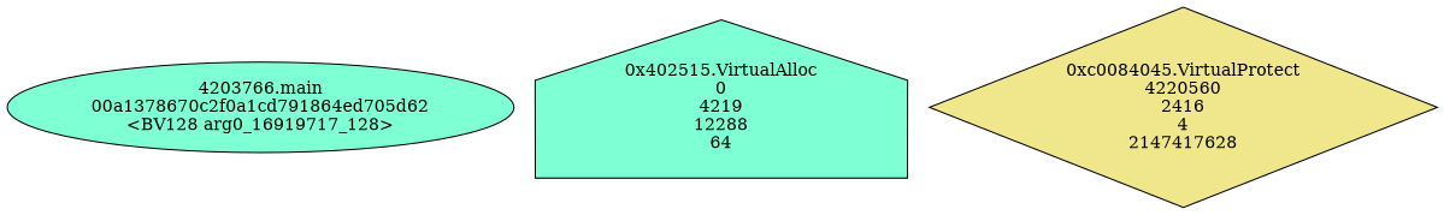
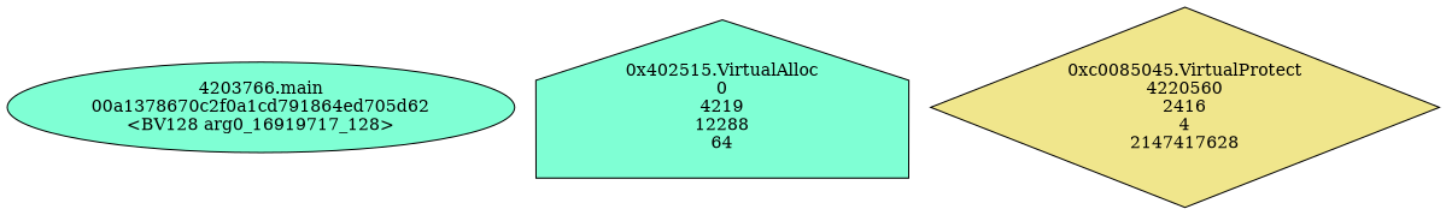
  digraph {
    node [style=filled fillcolor=aquamarine]
    n1 [label="4203766.main\n00a1378670c2f0a1cd791864ed705d62\n<BV128 arg0_16919717_128>" shape=ellipse]
    n2 [label="0x402515.VirtualAlloc\n0\n4219\n12288\n64" shape=house]
-   n3 [label="0xc0084045.VirtualProtect\n4220560\n2416\n4\n2147417628" fillcolor=khaki shape=diamond]
+   n3 [label="0xc0085045.VirtualProtect\n4220560\n2416\n4\n2147417628" fillcolor=khaki shape=diamond]
  }
